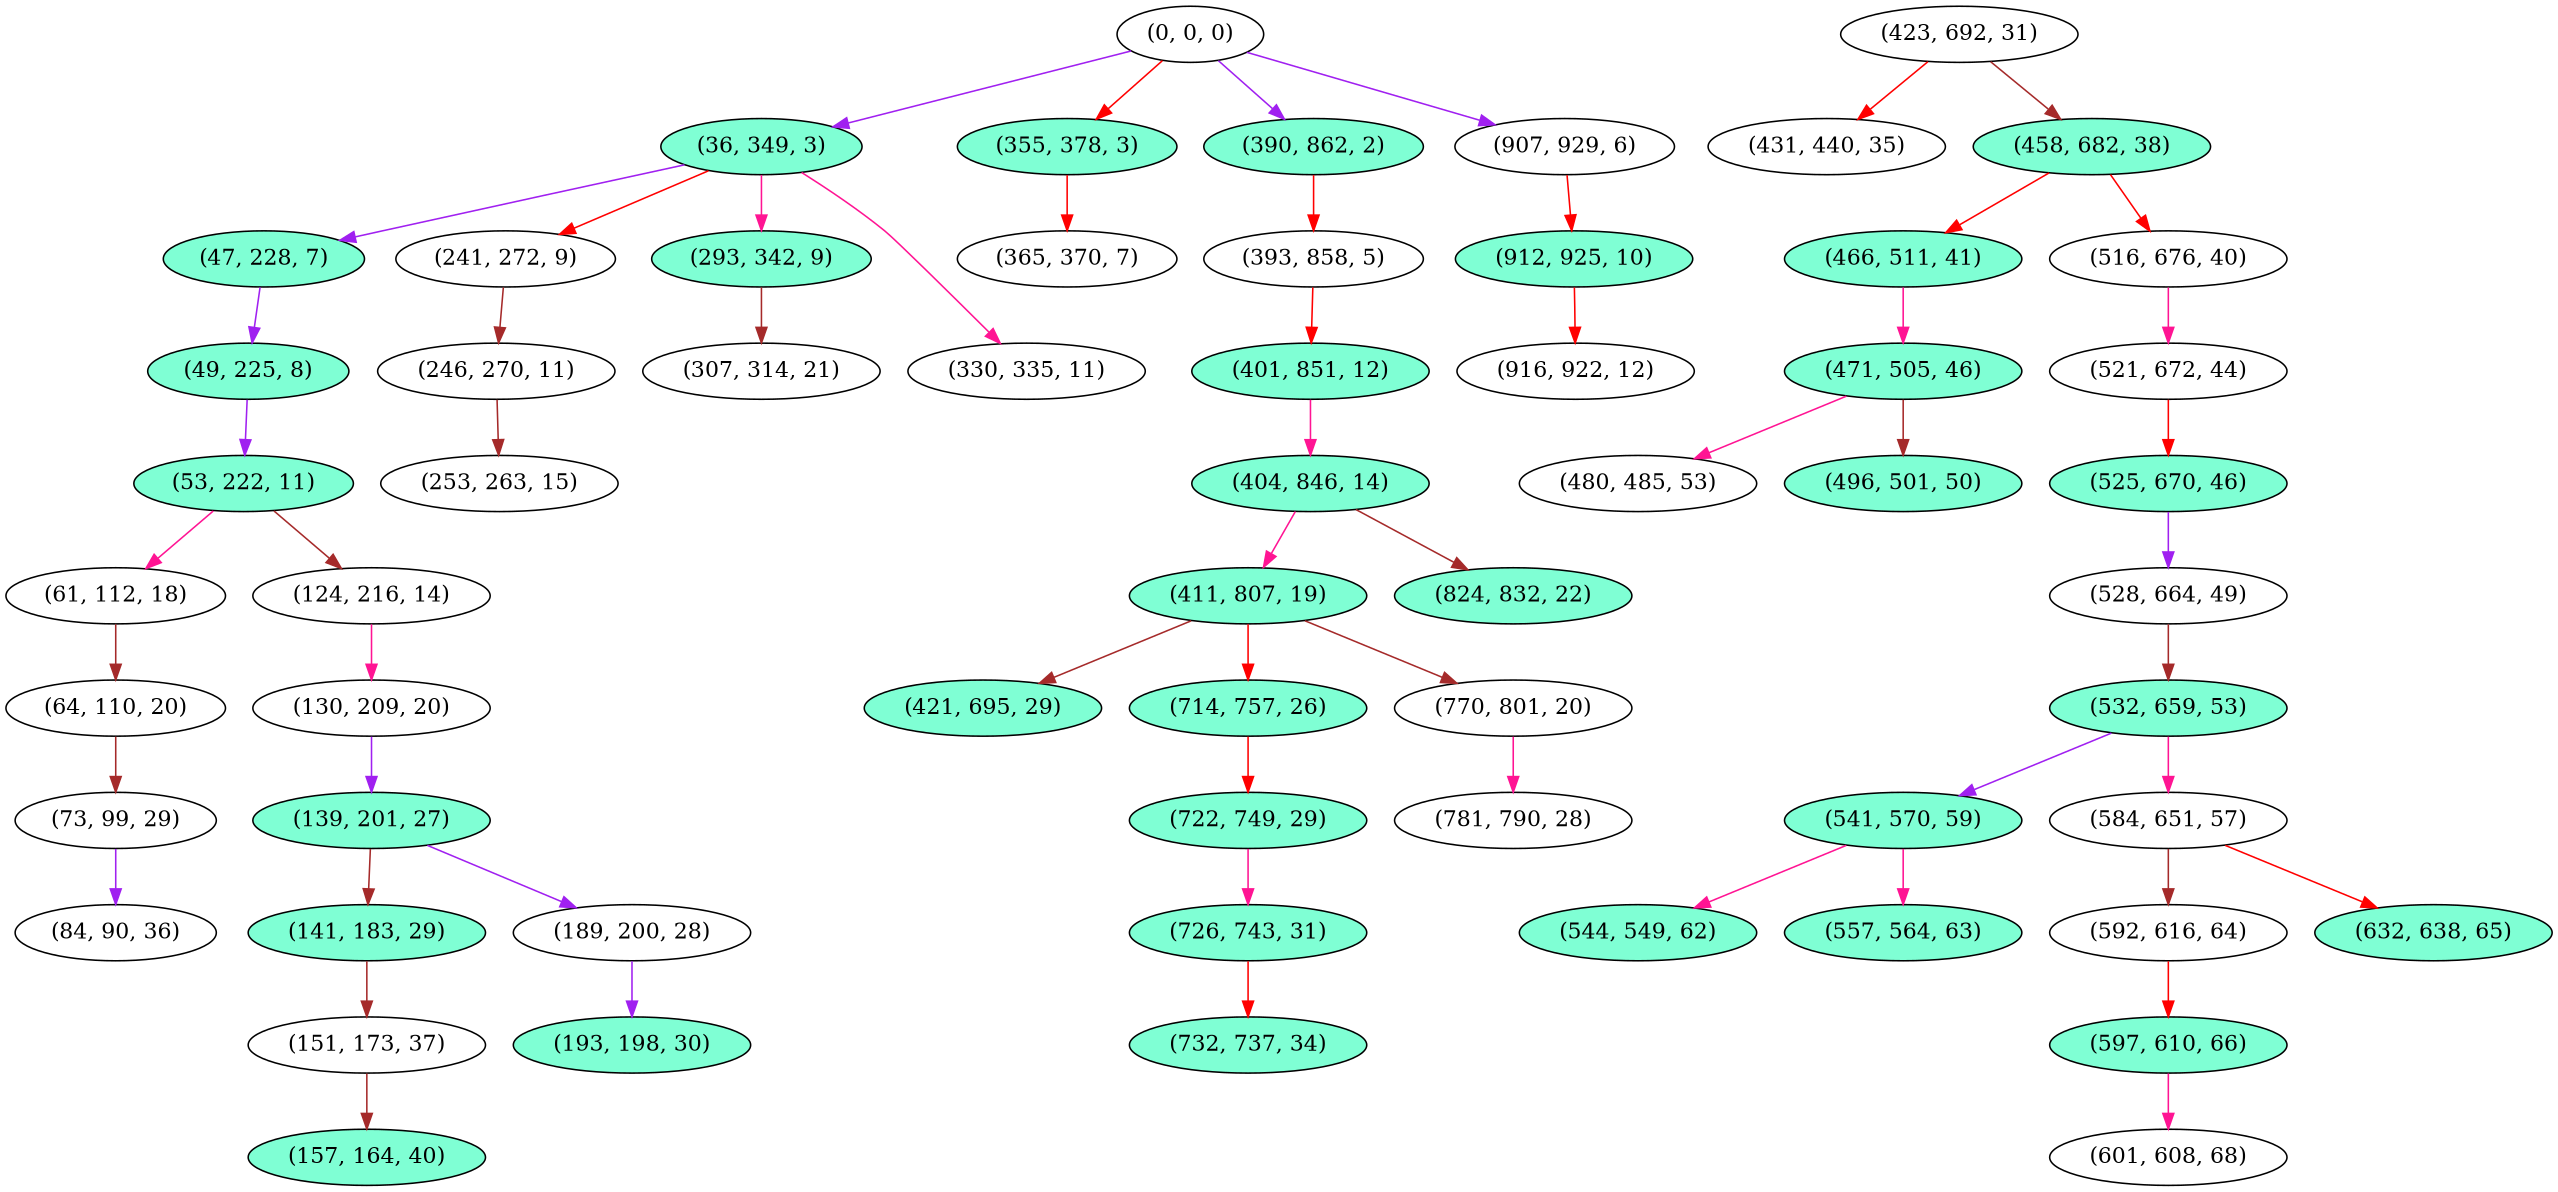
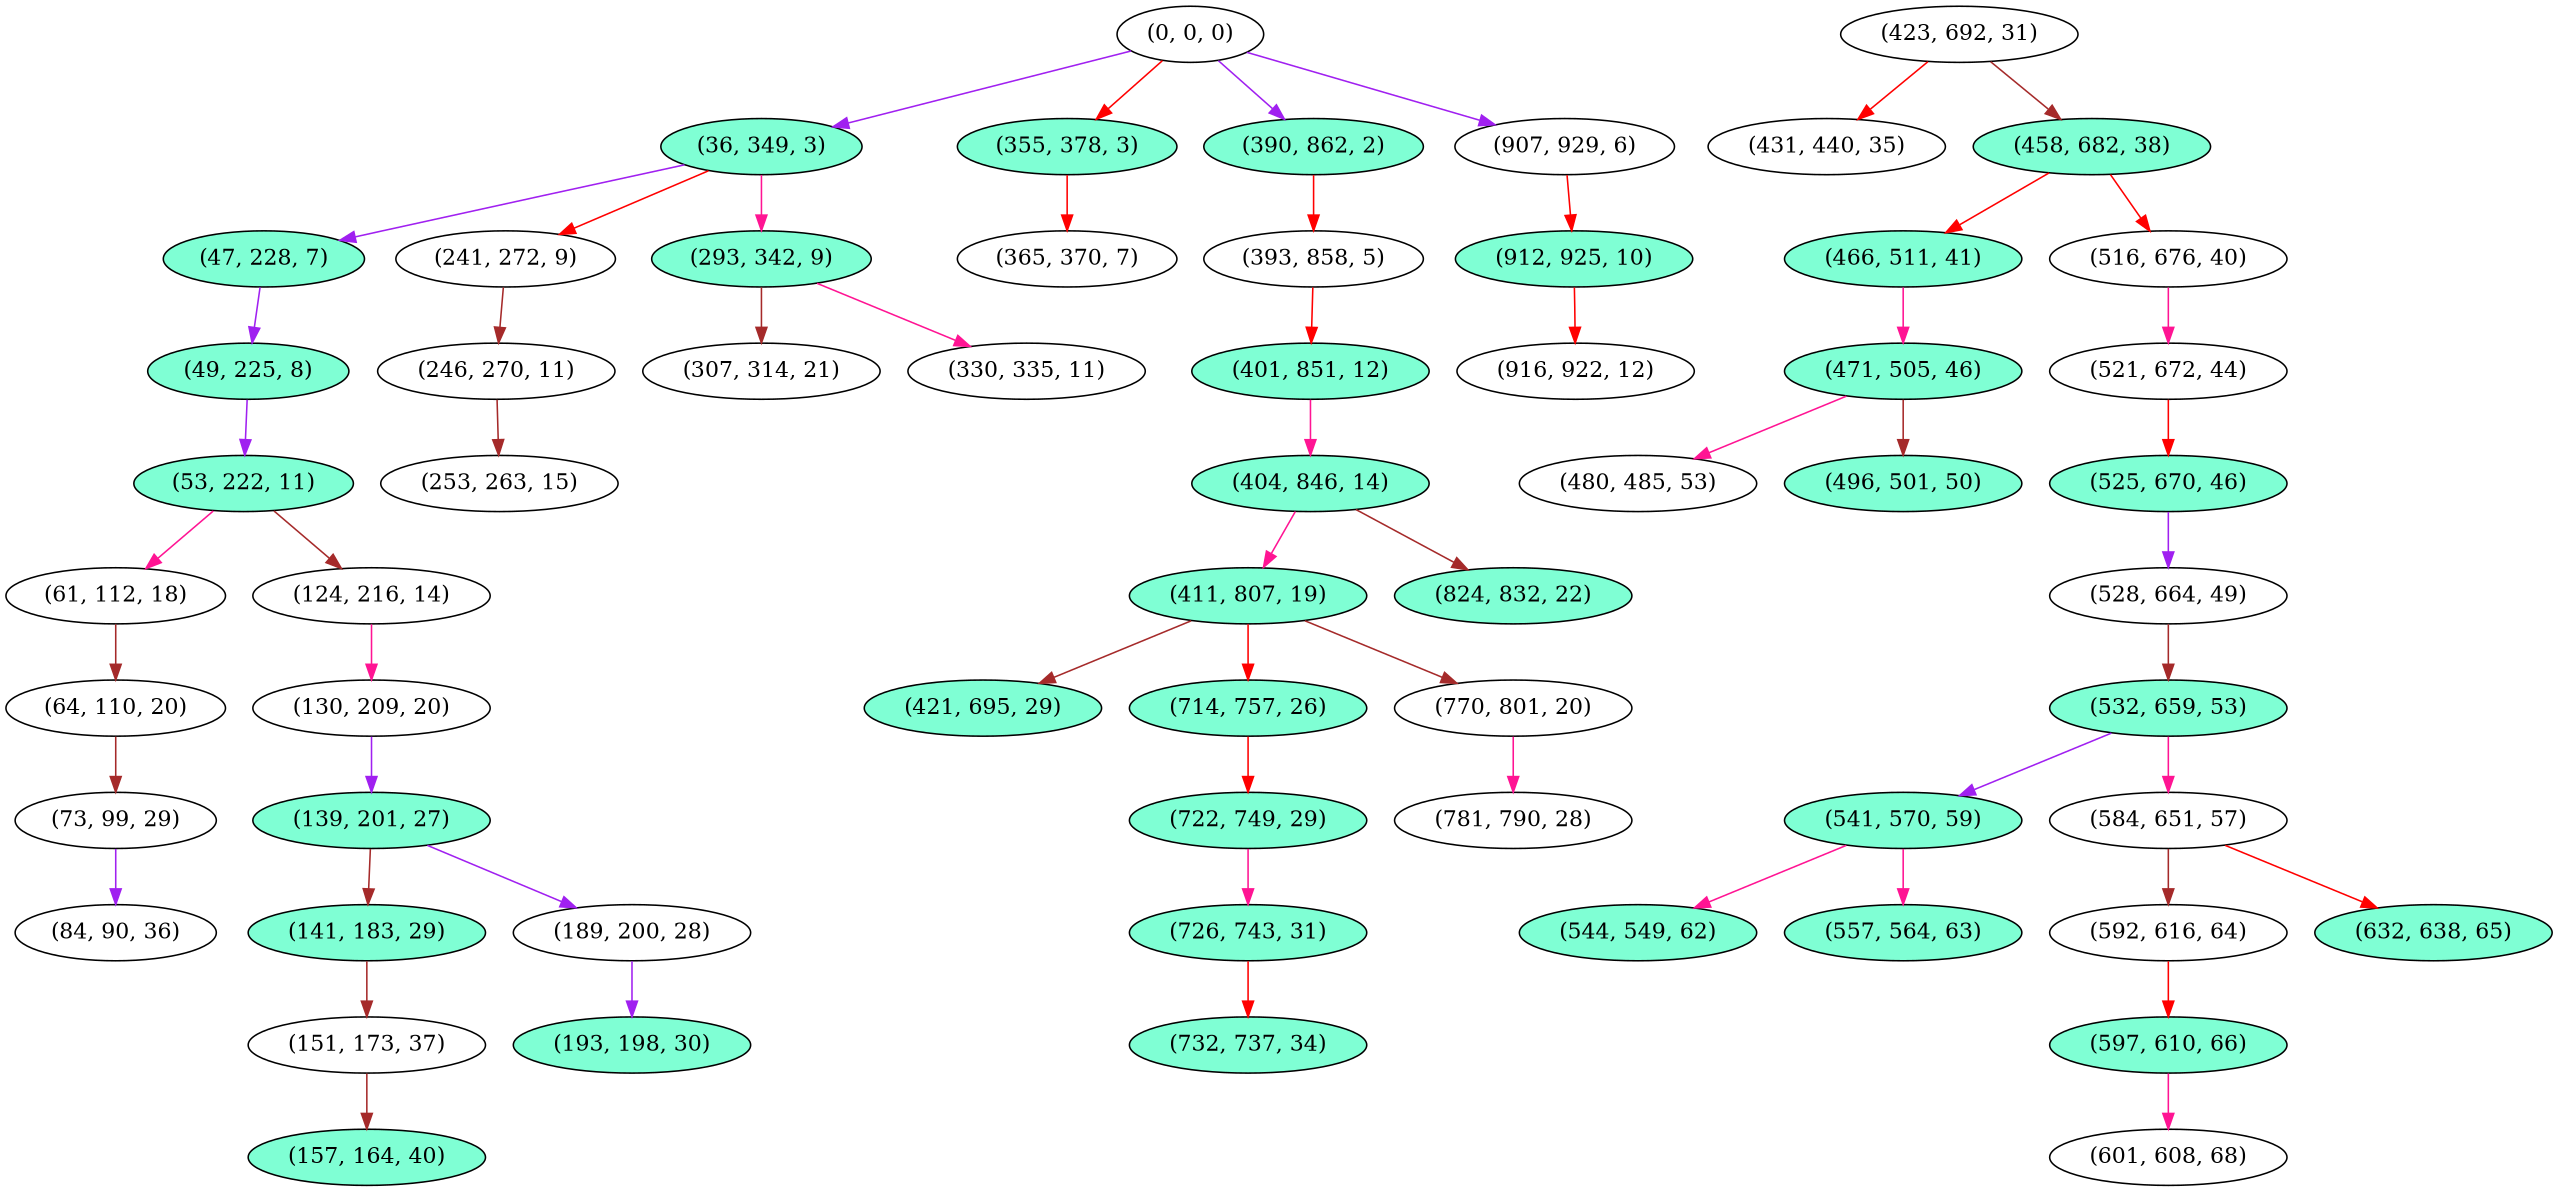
  digraph {
    node [fillcolor=aquamarine style=filled]
    edge [color=red]
    "(0, 0, 0)" [fillcolor=white]
    "(36, 349, 3)"
    "(355, 378, 3)"
    "(390, 862, 2)"
    "(907, 929, 6)" [fillcolor=white]
    "(47, 228, 7)"
    "(241, 272, 9)" [fillcolor=white]
    "(293, 342, 9)"
    "(365, 370, 7)" [fillcolor=white]
    "(393, 858, 5)" [fillcolor=white]
    "(912, 925, 10)"
    "(49, 225, 8)"
    "(246, 270, 11)" [fillcolor=white]
    "(307, 314, 21)" [fillcolor=white]
    "(330, 335, 11)" [fillcolor=white]
    "(53, 222, 11)"
    "(61, 112, 18)" [fillcolor=white]
    "(124, 216, 14)" [fillcolor=white]
    "(64, 110, 20)" [fillcolor=white]
    "(130, 209, 20)" [fillcolor=white]
    "(73, 99, 29)" [fillcolor=white]
    "(84, 90, 36)" [fillcolor=white]
    "(139, 201, 27)"
    "(141, 183, 29)"
    "(189, 200, 28)" [fillcolor=white]
    "(151, 173, 37)" [fillcolor=white]
    "(193, 198, 30)"
    "(157, 164, 40)"
    "(253, 263, 15)" [fillcolor=white]
    "(401, 851, 12)"
    "(404, 846, 14)"
    "(411, 807, 19)"
    "(824, 832, 22)"
    "(421, 695, 29)"
    "(714, 757, 26)"
    "(770, 801, 20)" [fillcolor=white]
    "(722, 749, 29)"
    "(781, 790, 28)" [fillcolor=white]
    "(423, 692, 31)" [fillcolor=white]
    "(431, 440, 35)" [fillcolor=white]
    "(458, 682, 38)"
    "(466, 511, 41)"
    "(516, 676, 40)" [fillcolor=white]
    "(471, 505, 46)"
    "(521, 672, 44)" [fillcolor=white]
    "(480, 485, 53)" [fillcolor=white]
    "(496, 501, 50)"
    "(525, 670, 46)"
    "(528, 664, 49)" [fillcolor=white]
    "(532, 659, 53)"
    "(541, 570, 59)"
    "(584, 651, 57)" [fillcolor=white]
    "(544, 549, 62)"
    "(557, 564, 63)"
    "(592, 616, 64)" [fillcolor=white]
    "(632, 638, 65)"
    "(597, 610, 66)"
    "(601, 608, 68)" [fillcolor=white]
    "(726, 743, 31)"
    "(732, 737, 34)"
    "(916, 922, 12)" [fillcolor=white]
    "(0, 0, 0)" -> "(36, 349, 3)" [color=purple]
    "(0, 0, 0)" -> "(355, 378, 3)"
    "(0, 0, 0)" -> "(390, 862, 2)" [color=purple]
    "(0, 0, 0)" -> "(907, 929, 6)" [color=purple]
    "(36, 349, 3)" -> "(47, 228, 7)" [color=purple]
    "(36, 349, 3)" -> "(241, 272, 9)"
    "(36, 349, 3)" -> "(293, 342, 9)" [color=deeppink]
    "(355, 378, 3)" -> "(365, 370, 7)"
    "(390, 862, 2)" -> "(393, 858, 5)"
    "(907, 929, 6)" -> "(912, 925, 10)"
    "(47, 228, 7)" -> "(49, 225, 8)" [color=purple]
    "(241, 272, 9)" -> "(246, 270, 11)" [color=brown]
    "(293, 342, 9)" -> "(307, 314, 21)" [color=brown]
-   "(36, 349, 3)" -> "(330, 335, 11)" [color=deeppink]
+   "(293, 342, 9)" -> "(330, 335, 11)" [color=deeppink]
    "(393, 858, 5)" -> "(401, 851, 12)"
    "(912, 925, 10)" -> "(916, 922, 12)"
    "(49, 225, 8)" -> "(53, 222, 11)" [color=purple]
    "(246, 270, 11)" -> "(253, 263, 15)" [color=brown]
    "(53, 222, 11)" -> "(61, 112, 18)" [color=deeppink]
    "(53, 222, 11)" -> "(124, 216, 14)" [color=brown]
    "(61, 112, 18)" -> "(64, 110, 20)" [color=brown]
    "(124, 216, 14)" -> "(130, 209, 20)" [color=deeppink]
    "(64, 110, 20)" -> "(73, 99, 29)" [color=brown]
    "(130, 209, 20)" -> "(139, 201, 27)" [color=purple]
    "(73, 99, 29)" -> "(84, 90, 36)" [color=purple]
    "(139, 201, 27)" -> "(141, 183, 29)" [color=brown]
    "(139, 201, 27)" -> "(189, 200, 28)" [color=purple]
    "(141, 183, 29)" -> "(151, 173, 37)" [color=brown]
    "(189, 200, 28)" -> "(193, 198, 30)" [color=purple]
    "(151, 173, 37)" -> "(157, 164, 40)" [color=brown]
    "(401, 851, 12)" -> "(404, 846, 14)" [color=deeppink]
    "(404, 846, 14)" -> "(411, 807, 19)" [color=deeppink]
    "(404, 846, 14)" -> "(824, 832, 22)" [color=brown]
    "(411, 807, 19)" -> "(421, 695, 29)" [color=brown]
    "(411, 807, 19)" -> "(714, 757, 26)"
    "(411, 807, 19)" -> "(770, 801, 20)" [color=brown]
    "(714, 757, 26)" -> "(722, 749, 29)"
    "(770, 801, 20)" -> "(781, 790, 28)" [color=deeppink]
    "(722, 749, 29)" -> "(726, 743, 31)" [color=deeppink]
    "(423, 692, 31)" -> "(431, 440, 35)"
    "(423, 692, 31)" -> "(458, 682, 38)" [color=brown]
    "(458, 682, 38)" -> "(466, 511, 41)"
    "(458, 682, 38)" -> "(516, 676, 40)"
    "(466, 511, 41)" -> "(471, 505, 46)" [color=deeppink]
    "(516, 676, 40)" -> "(521, 672, 44)" [color=deeppink]
    "(471, 505, 46)" -> "(480, 485, 53)" [color=deeppink]
    "(471, 505, 46)" -> "(496, 501, 50)" [color=brown]
    "(521, 672, 44)" -> "(525, 670, 46)"
    "(525, 670, 46)" -> "(528, 664, 49)" [color=purple]
    "(528, 664, 49)" -> "(532, 659, 53)" [color=brown]
    "(532, 659, 53)" -> "(541, 570, 59)" [color=purple]
    "(532, 659, 53)" -> "(584, 651, 57)" [color=deeppink]
    "(541, 570, 59)" -> "(544, 549, 62)" [color=deeppink]
    "(541, 570, 59)" -> "(557, 564, 63)" [color=deeppink]
    "(584, 651, 57)" -> "(592, 616, 64)" [color=brown]
    "(584, 651, 57)" -> "(632, 638, 65)"
    "(592, 616, 64)" -> "(597, 610, 66)"
    "(597, 610, 66)" -> "(601, 608, 68)" [color=deeppink]
    "(726, 743, 31)" -> "(732, 737, 34)"
  }
